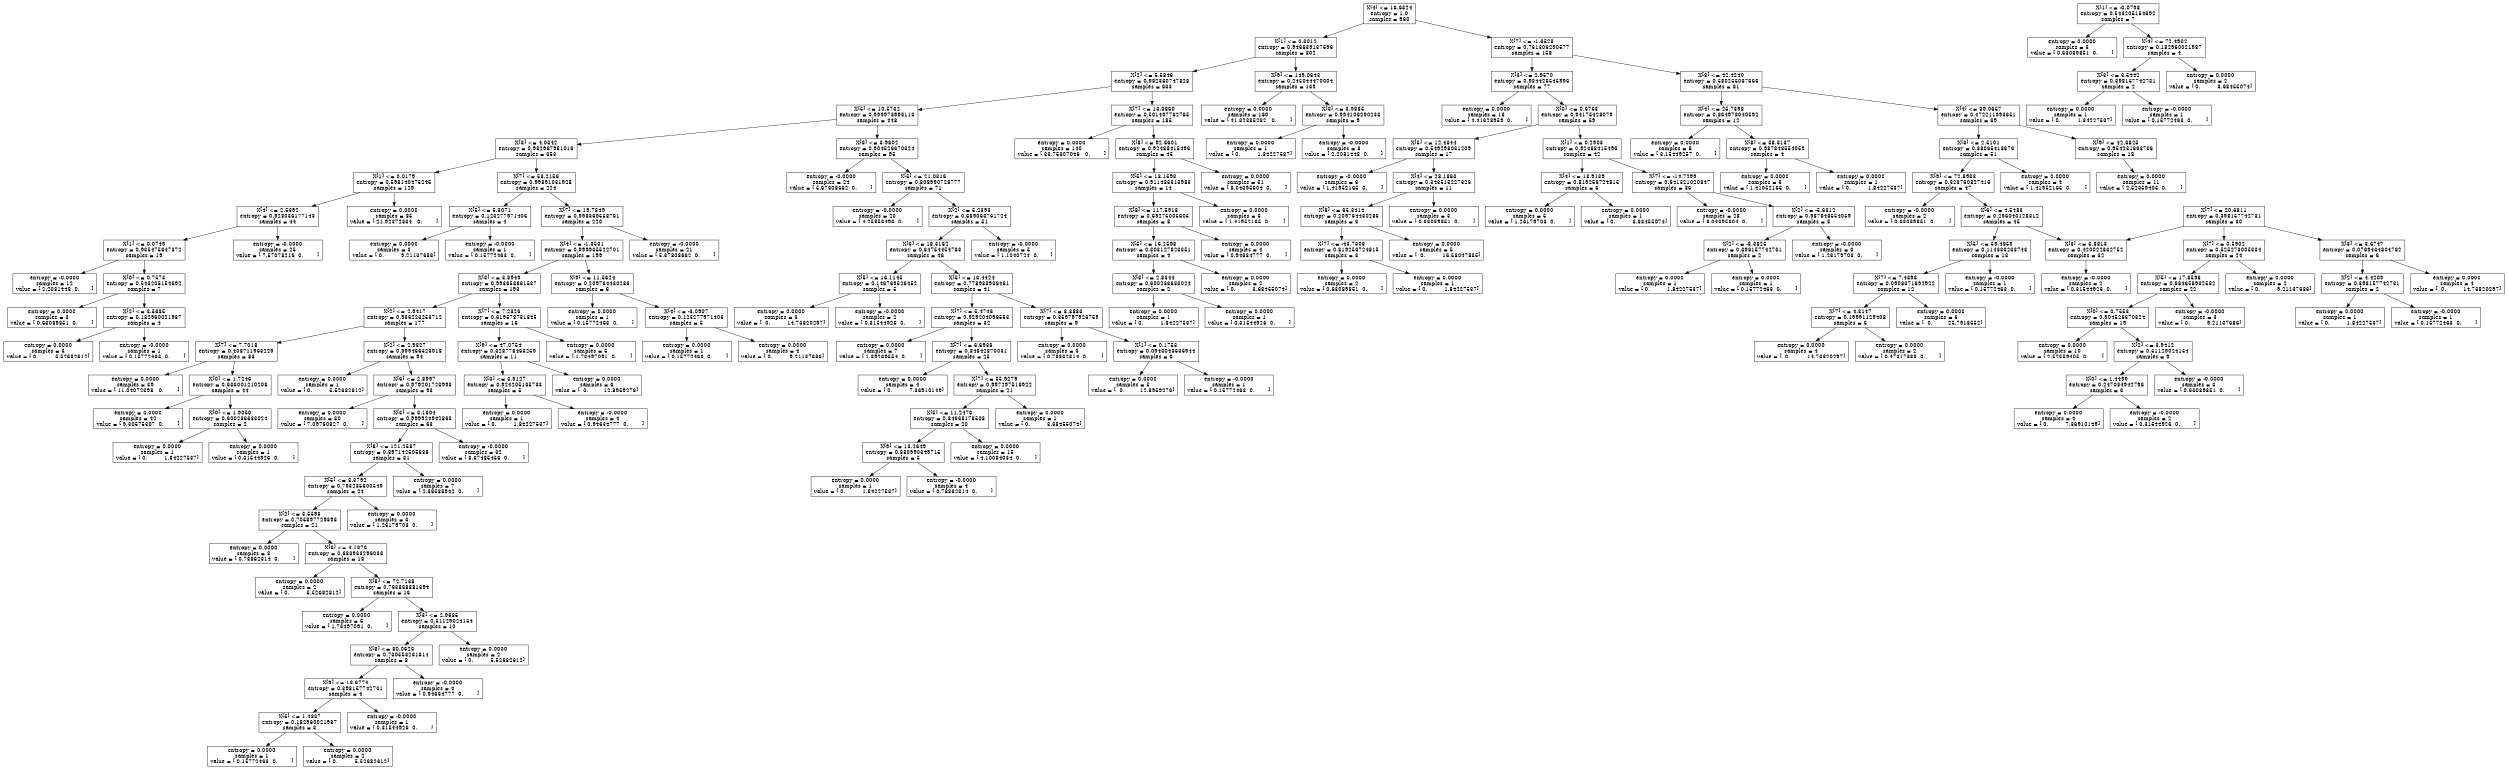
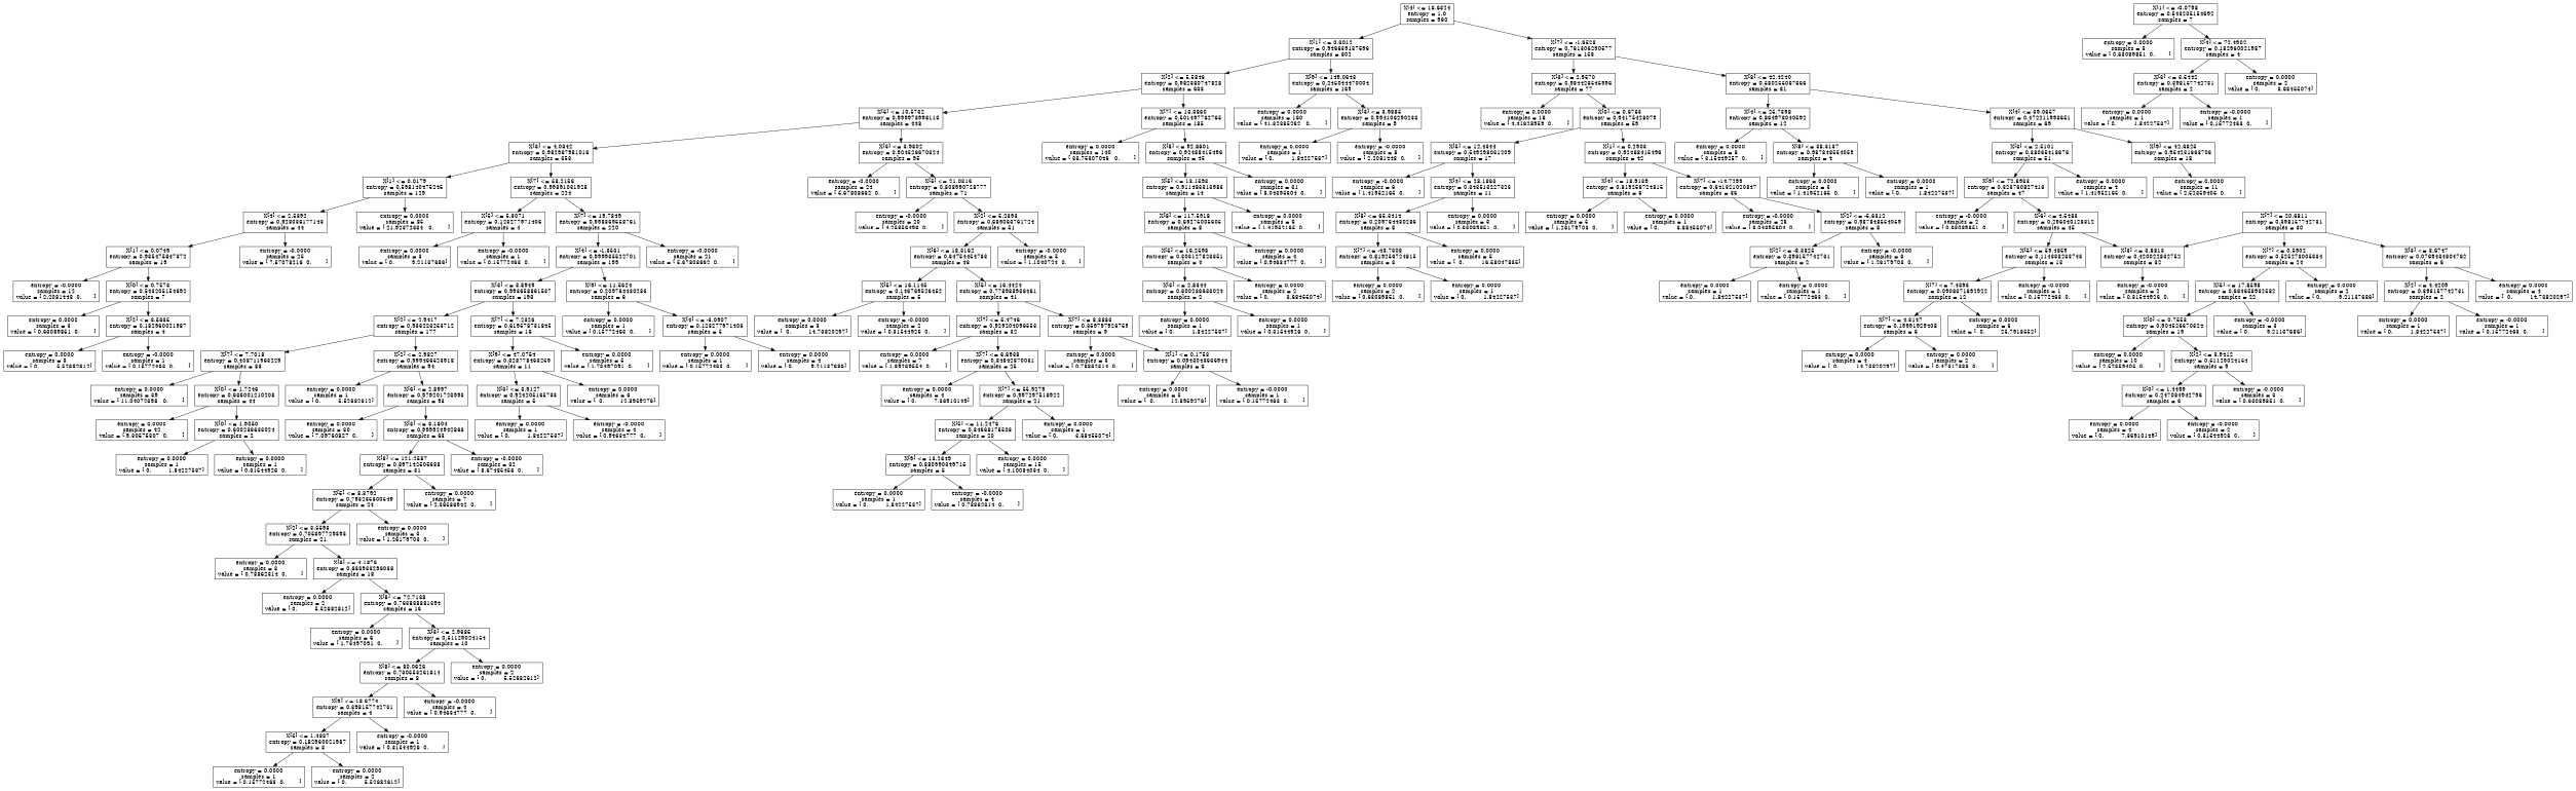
  digraph {
    node [shape=box]
    n1 [label="X[4] <= 16.6324\nentropy = 1.0\nsamples = 960"]
    n2 [label="X[1] <= 0.3012\nentropy = 0.946639137596\nsamples = 802"]
    n3 [label="X[7] <= -1.6528\nentropy = 0.761306290577\nsamples = 158"]
    n4 [label="X[2] <= 5.5846\nentropy = 0.982360747828\nsamples = 633"]
    n5 [label="X[9] <= 149.0643\nentropy = 0.245044470004\nsamples = 169"]
    n6 [label="X[3] <= 2.9570\nentropy = 0.984426545996\nsamples = 77"]
    n7 [label="X[8] <= 42.4240\nentropy = 0.580255067666\nsamples = 81"]
    n8 [label="X[5] <= 10.5732\nentropy = 0.999973998113\nsamples = 448"]
    n9 [label="X[7] <= 13.3860\nentropy = 0.501497762765\nsamples = 185"]
    n10 [label="entropy = 0.0000\nsamples = 160\nvalue = [ 41.32385262   0.        ]"]
    n11 [label="X[3] <= 3.9885\nentropy = 0.994106290233\nsamples = 9"]
    n12 [label="X[3] <= 4.0342\nentropy = 0.982967981016\nsamples = 353"]
    n13 [label="X[3] <= 3.9802\nentropy = 0.904526670324\nsamples = 95"]
    n14 [label="entropy = 0.0000\nsamples = 140\nvalue = [ 33.75307046   0.        ]"]
    n15 [label="X[8] <= 92.6601\nentropy = 0.92488415496\nsamples = 45"]
    n16 [label="X[7] <= 58.2156\nentropy = 0.99891031928\nsamples = 224"]
    n17 [label="X[1] <= 0.0179\nentropy = 0.598140475245\nsamples = 129"]
    n18 [label="X[5] <= 21.0316\nentropy = 0.808990728777\nsamples = 71"]
    n19 [label="entropy = -0.0000\nsamples = 24\nvalue = [ 5.67808662  0.        ]"]
    n20 [label="X[7] <= 19.7849\nentropy = 0.998369558761\nsamples = 220"]
    n21 [label="X[5] <= 5.3071\nentropy = 0.123277971406\nsamples = 4"]
    n22 [label="entropy = 0.0000\nsamples = 85\nvalue = [ 21.92372334   0.        ]"]
    n23 [label="X[4] <= 2.5392\nentropy = 0.928036177143\nsamples = 44"]
    n24 [label="X[4] <= -1.3531\nentropy = 0.999935522701\nsamples = 199"]
    n25 [label="entropy = -0.0000\nsamples = 21\nvalue = [ 5.67808662  0.        ]"]
    n26 [label="entropy = 0.0000\nsamples = 3\nvalue = [ 0.          9.21137686]"]
    n27 [label="entropy = -0.0000\nsamples = 1\nvalue = [ 0.15772463  0.        ]"]
    n28 [label="X[9] <= 11.5624\nentropy = 0.209764430286\nsamples = 6"]
    n29 [label="X[3] <= 3.8949\nentropy = 0.993658861537\nsamples = 193"]
    n30 [label="entropy = 0.0000\nsamples = 1\nvalue = [ 0.15772463  0.        ]"]
    n31 [label="X[4] <= -3.0907\nentropy = 0.123277971406\nsamples = 5"]
    n32 [label="X[2] <= 2.9417\nentropy = 0.936223253712\nsamples = 177"]
    n33 [label="X[7] <= 7.2326\nentropy = 0.619578731845\nsamples = 16"]
    n34 [label="entropy = 0.0000\nsamples = 1\nvalue = [ 0.15772463  0.        ]"]
    n35 [label="entropy = 0.0000\nsamples = 4\nvalue = [ 0.          9.21137686]"]
    n36 [label="X[7] <= 7.7018\nentropy = 0.408711963229\nsamples = 83"]
    n37 [label="X[2] <= 2.9827\nentropy = 0.999466523918\nsamples = 94"]
    n38 [label="X[9] <= 47.0754\nentropy = 0.328778463259\nsamples = 11"]
    n39 [label="entropy = 0.0000\nsamples = 5\nvalue = [ 1.73497091  0.        ]"]
    n40 [label="entropy = 0.0000\nsamples = 39\nvalue = [ 11.04072398   0.        ]"]
    n41 [label="X[0] <= 1.7246\nentropy = 0.636001210208\nsamples = 44"]
    n42 [label="entropy = 0.0000\nsamples = 1\nvalue = [ 0.          5.52682612]"]
    n43 [label="X[6] <= 2.8997\nentropy = 0.979201723993\nsamples = 93"]
    n44 [label="entropy = 0.0000\nsamples = 42\nvalue = [ 9.30575307  0.        ]"]
    n45 [label="X[0] <= 1.9050\nentropy = 0.600236633024\nsamples = 2"]
    n46 [label="entropy = 0.0000\nsamples = 1\nvalue = [ 0.          1.84227537]"]
    n47 [label="entropy = 0.0000\nsamples = 1\nvalue = [ 0.31544926  0.        ]"]
    n48 [label="entropy = 0.0000\nsamples = 30\nvalue = [ 7.09760827  0.        ]"]
    n49 [label="X[3] <= 3.1604\nentropy = 0.999924942863\nsamples = 63"]
    n50 [label="X[8] <= 121.2587\nentropy = 0.897142505688\nsamples = 31"]
    n51 [label="entropy = -0.0000\nsamples = 32\nvalue = [ 8.67485456  0.        ]"]
    n52 [label="X[5] <= 8.3792\nentropy = 0.793235600549\nsamples = 24"]
    n53 [label="entropy = 0.0000\nsamples = 7\nvalue = [ 2.36586942  0.        ]"]
    n54 [label="X[2] <= 3.5596\nentropy = 0.705897729393\nsamples = 21"]
    n55 [label="entropy = 0.0000\nsamples = 3\nvalue = [ 1.26179703  0.        ]"]
    n56 [label="entropy = 0.0000\nsamples = 3\nvalue = [ 0.78862314  0.        ]"]
    n57 [label="X[6] <= 4.1876\nentropy = 0.633933296038\nsamples = 18"]
    n58 [label="entropy = 0.0000\nsamples = 2\nvalue = [ 0.          5.52682612]"]
    n59 [label="X[8] <= 72.7138\nentropy = 0.763838881394\nsamples = 16"]
    n60 [label="entropy = 0.0000\nsamples = 6\nvalue = [ 1.73497091  0.        ]"]
    n61 [label="X[3] <= 2.9685\nentropy = 0.51129024154\nsamples = 10"]
    n62 [label="X[8] <= 80.0626\nentropy = 0.730553261614\nsamples = 8"]
    n63 [label="entropy = 0.0000\nsamples = 2\nvalue = [ 0.          5.52682612]"]
    n64 [label="X[9] <= 18.6774\nentropy = 0.398157742731\nsamples = 4"]
    n65 [label="entropy = -0.0000\nsamples = 4\nvalue = [ 0.94634777  0.        ]"]
    n66 [label="X[5] <= 1.4337\nentropy = 0.182960021987\nsamples = 3"]
    n67 [label="entropy = -0.0000\nsamples = 1\nvalue = [ 0.31544926  0.        ]"]
    n68 [label="entropy = 0.0000\nsamples = 1\nvalue = [ 0.15772463  0.        ]"]
    n69 [label="entropy = 0.0000\nsamples = 2\nvalue = [ 0.          5.52682612]"]
    n70 [label="X[3] <= 3.9127\nentropy = 0.924205165733\nsamples = 5"]
    n71 [label="entropy = 0.0000\nsamples = 6\nvalue = [  0.         12.8959276]"]
    n72 [label="entropy = 0.0000\nsamples = 1\nvalue = [ 0.          1.84227537]"]
    n73 [label="entropy = -0.0000\nsamples = 4\nvalue = [ 0.94634777  0.        ]"]
    n74 [label="X[1] <= 0.0749\nentropy = 0.935475647372\nsamples = 19"]
    n75 [label="entropy = -0.0000\nsamples = 25\nvalue = [ 7.57078216  0.        ]"]
    n76 [label="X[0] <= 0.7573\nentropy = 0.543205154692\nsamples = 7"]
    n77 [label="entropy = -0.0000\nsamples = 12\nvalue = [ 2.2081448  0.       ]"]
    n78 [label="entropy = 0.0000\nsamples = 3\nvalue = [ 0.63089851  0.        ]"]
    n79 [label="X[2] <= 3.5635\nentropy = 0.182960021987\nsamples = 4"]
    n80 [label="entropy = 0.0000\nsamples = 3\nvalue = [ 0.          5.52682612]"]
    n81 [label="entropy = -0.0000\nsamples = 1\nvalue = [ 0.15772463  0.        ]"]
    n82 [label="X[2] <= 5.2393\nentropy = 0.689063761724\nsamples = 51"]
    n83 [label="entropy = -0.0000\nsamples = 20\nvalue = [ 4.25856496  0.        ]"]
    n84 [label="X[6] <= 18.3162\nentropy = 0.64754454783\nsamples = 46"]
    n85 [label="entropy = -0.0000\nsamples = 5\nvalue = [ 1.1040724  0.       ]"]
    n86 [label="X[5] <= 16.4424\nentropy = 0.778988936461\nsamples = 41"]
    n87 [label="X[5] <= 16.1145\nentropy = 0.146769526452\nsamples = 5"]
    n88 [label="X[7] <= 5.4746\nentropy = 0.929204096553\nsamples = 32"]
    n89 [label="X[7] <= 8.3883\nentropy = 0.359797926759\nsamples = 9"]
    n90 [label="entropy = 0.0000\nsamples = 3\nvalue = [  0.          14.73820297]"]
    n91 [label="entropy = -0.0000\nsamples = 2\nvalue = [ 0.31544926  0.        ]"]
    n92 [label="entropy = 0.0000\nsamples = 7\nvalue = [ 1.89269554  0.        ]"]
    n93 [label="X[7] <= 6.6938\nentropy = 0.84842870031\nsamples = 25"]
    n94 [label="entropy = 0.0000\nsamples = 3\nvalue = [ 0.78862314  0.        ]"]
    n95 [label="X[1] <= 0.1753\nentropy = 0.0943043636944\nsamples = 6"]
    n96 [label="entropy = 0.0000\nsamples = 4\nvalue = [ 0.          7.36910149]"]
    n97 [label="X[7] <= 55.9279\nentropy = 0.997297516922\nsamples = 21"]
    n98 [label="X[5] <= 11.2476\nentropy = 0.84668178508\nsamples = 20"]
    n99 [label="entropy = 0.0000\nsamples = 1\nvalue = [ 0.          3.68455074]"]
    n100 [label="X[9] <= 13.2649\nentropy = 0.880990349715\nsamples = 5"]
    n101 [label="entropy = 0.0000\nsamples = 15\nvalue = [ 4.10084034  0.        ]"]
    n102 [label="entropy = 0.0000\nsamples = 1\nvalue = [ 0.          1.84227537]"]
    n103 [label="entropy = -0.0000\nsamples = 4\nvalue = [ 0.78862314  0.        ]"]
    n104 [label="entropy = 0.0000\nsamples = 5\nvalue = [  0.         12.8959276]"]
    n105 [label="entropy = -0.0000\nsamples = 1\nvalue = [ 0.15772463  0.        ]"]
    n106 [label="entropy = 0.0000\nsamples = 31\nvalue = [ 8.04395604  0.        ]"]
    n107 [label="X[5] <= 13.1593\nentropy = 0.911483313983\nsamples = 14"]
    n108 [label="entropy = 0.0000\nsamples = 6\nvalue = [ 1.41952165  0.        ]"]
    n109 [label="X[8] <= 117.5918\nentropy = 0.69275005605\nsamples = 8"]
    n110 [label="X[5] <= 16.2598\nentropy = 0.303127823351\nsamples = 4"]
    n111 [label="entropy = 0.0000\nsamples = 4\nvalue = [ 0.94634777  0.        ]"]
    n112 [label="entropy = 0.0000\nsamples = 2\nvalue = [ 0.          3.68455074]"]
    n113 [label="X[3] <= 2.8344\nentropy = 0.600236633024\nsamples = 2"]
    n114 [label="entropy = 0.0000\nsamples = 1\nvalue = [ 0.          1.84227537]"]
    n115 [label="entropy = 0.0000\nsamples = 1\nvalue = [ 0.31544926  0.        ]"]
    n116 [label="entropy = 0.0000\nsamples = 1\nvalue = [ 0.          1.84227537]"]
    n117 [label="entropy = -0.0000\nsamples = 8\nvalue = [ 2.2081448  0.       ]"]
    n118 [label="entropy = 0.0000\nsamples = 18\nvalue = [ 4.41628959  0.        ]"]
    n119 [label="X[0] <= 0.6763\nentropy = 0.94175428079\nsamples = 59"]
    n120 [label="X[4] <= 25.7398\nentropy = 0.864978040592\nsamples = 12"]
    n121 [label="X[4] <= 39.0657\nentropy = 0.472211993651\nsamples = 69"]
    n122 [label="X[5] <= 12.4344\nentropy = 0.549298031209\nsamples = 17"]
    n123 [label="X[1] <= 0.2903\nentropy = 0.92488415496\nsamples = 42"]
    n124 [label="X[4] <= 28.1863\nentropy = 0.343513227323\nsamples = 11"]
    n125 [label="entropy = -0.0000\nsamples = 6\nvalue = [ 1.41952165  0.        ]"]
    n126 [label="X[7] <= -14.7299\nentropy = 0.641321020847\nsamples = 36"]
    n127 [label="X[4] <= 18.9139\nentropy = 0.819256724815\nsamples = 6"]
    n128 [label="entropy = 0.0000\nsamples = 3\nvalue = [ 0.63089851  0.        ]"]
    n129 [label="X[8] <= 65.3414\nentropy = 0.209764430286\nsamples = 8"]
    n130 [label="X[7] <= -43.7308\nentropy = 0.819256724815\nsamples = 3"]
    n131 [label="entropy = 0.0000\nsamples = 5\nvalue = [  0.          16.58047835]"]
    n132 [label="entropy = 0.0000\nsamples = 1\nvalue = [ 0.          1.84227537]"]
    n133 [label="entropy = 0.0000\nsamples = 2\nvalue = [ 0.63089851  0.        ]"]
    n134 [label="X[2] <= -5.6312\nentropy = 0.987848554059\nsamples = 8"]
    n135 [label="entropy = -0.0000\nsamples = 28\nvalue = [ 8.04395604  0.        ]"]
    n136 [label="entropy = 0.0000\nsamples = 1\nvalue = [ 0.          3.68455074]"]
    n137 [label="entropy = 0.0000\nsamples = 5\nvalue = [ 1.26179703  0.        ]"]
    n138 [label="X[2] <= -8.3825\nentropy = 0.398157742731\nsamples = 2"]
    n139 [label="entropy = -0.0000\nsamples = 6\nvalue = [ 1.26179703  0.        ]"]
    n140 [label="entropy = 0.0000\nsamples = 1\nvalue = [ 0.15772463  0.        ]"]
    n141 [label="entropy = 0.0000\nsamples = 1\nvalue = [ 0.          1.84227537]"]
    n142 [label="entropy = 0.0000\nsamples = 8\nvalue = [ 3.15449257  0.        ]"]
    n143 [label="X[8] <= 38.3137\nentropy = 0.987848554059\nsamples = 4"]
    n144 [label="X[3] <= 2.5101\nentropy = 0.38065418676\nsamples = 51"]
    n145 [label="X[9] <= 42.6825\nentropy = 0.954231663706\nsamples = 18"]
    n146 [label="entropy = 0.0000\nsamples = 1\nvalue = [ 0.          1.84227537]"]
    n147 [label="entropy = 0.0000\nsamples = 3\nvalue = [ 1.41952165  0.        ]"]
    n148 [label="entropy = 0.0000\nsamples = 4\nvalue = [ 1.41952165  0.        ]"]
    n149 [label="X[9] <= 72.8933\nentropy = 0.323760827416\nsamples = 47"]
    n150 [label="entropy = 0.0000\nsamples = 11\nvalue = [ 2.52359405  0.        ]"]
    n151 [label="X[6] <= 4.5483\nentropy = 0.296040128312\nsamples = 45"]
    n152 [label="entropy = -0.0000\nsamples = 2\nvalue = [ 0.63089851  0.        ]"]
    n153 [label="X[3] <= 3.8813\nentropy = 0.420022832752\nsamples = 32"]
    n154 [label="X[5] <= 59.4859\nentropy = 0.114333233743\nsamples = 13"]
    n155 [label="entropy = -0.0000\nsamples = 2\nvalue = [ 0.31544926  0.        ]"]
    n156 [label="X[7] <= 7.4393\nentropy = 0.0908371692922\nsamples = 12"]
    n157 [label="entropy = -0.0000\nsamples = 1\nvalue = [ 0.15772463  0.        ]"]
    n158 [label="X[7] <= 20.6811\nentropy = 0.398157742731\nsamples = 30"]
    n159 [label="X[7] <= 0.5902\nentropy = 0.525273005334\nsamples = 24"]
    n160 [label="X[3] <= 3.6747\nentropy = 0.0769434804762\nsamples = 6"]
    n161 [label="entropy = 0.0000\nsamples = 2\nvalue = [ 0.          9.21137686]"]
    n162 [label="X[5] <= 17.8598\nentropy = 0.664658932582\nsamples = 22"]
    n163 [label="entropy = 0.0000\nsamples = 4\nvalue = [  0.          14.73820297]"]
    n164 [label="X[2] <= 4.4209\nentropy = 0.398157742731\nsamples = 2"]
    n165 [label="X[0] <= 0.7553\nentropy = 0.904526670324\nsamples = 19"]
    n166 [label="entropy = -0.0000\nsamples = 3\nvalue = [ 0.          9.21137686]"]
    n167 [label="entropy = 0.0000\nsamples = 10\nvalue = [ 2.52359405  0.        ]"]
    n168 [label="X[2] <= 3.9412\nentropy = 0.51129024154\nsamples = 9"]
    n169 [label="X[0] <= 1.4499\nentropy = 0.247084942796\nsamples = 6"]
    n170 [label="entropy = -0.0000\nsamples = 3\nvalue = [ 0.63089851  0.        ]"]
    n171 [label="entropy = 0.0000\nsamples = 4\nvalue = [ 0.          7.36910149]"]
    n172 [label="entropy = -0.0000\nsamples = 2\nvalue = [ 0.31544926  0.        ]"]
    n173 [label="entropy = 0.0000\nsamples = 1\nvalue = [ 0.          1.84227537]"]
    n174 [label="entropy = -0.0000\nsamples = 1\nvalue = [ 0.15772463  0.        ]"]
-   n175 [label="X[7] <= 4.3147\nentropy = 0.19991129408\nsamples = 6"]
+   n175 [label="X[7] <= 4.3147\nentropy = 0.19991929408\nsamples = 6"]
    n176 [label="entropy = 0.0000\nsamples = 6\nvalue = [  0.         25.7918552]"]
    n177 [label="entropy = 0.0000\nsamples = 4\nvalue = [  0.          14.73820297]"]
    n178 [label="entropy = 0.0000\nsamples = 2\nvalue = [ 0.47317388  0.        ]"]
    n179 [label="X[1] <= -0.0798\nentropy = 0.543205154692\nsamples = 7"]
    n180 [label="entropy = 0.0000\nsamples = 3\nvalue = [ 0.63089851  0.        ]"]
    n181 [label="X[4] <= 72.4902\nentropy = 0.182960021987\nsamples = 4"]
    n182 [label="X[3] <= 3.5442\nentropy = 0.398157742731\nsamples = 2"]
    n183 [label="entropy = 0.0000\nsamples = 2\nvalue = [ 0.          3.68455074]"]
    n184 [label="entropy = 0.0000\nsamples = 1\nvalue = [ 0.          1.84227537]"]
    n185 [label="entropy = -0.0000\nsamples = 1\nvalue = [ 0.15772463  0.        ]"]
    n1 -> n2
    n1 -> n3
    n2 -> n4
    n2 -> n5
    n3 -> n6
    n3 -> n7
    n4 -> n8
    n4 -> n9
    n5 -> n10
    n5 -> n11
    n6 -> n118
    n6 -> n119
    n7 -> n120
    n7 -> n121
    n8 -> n12
    n8 -> n13
    n9 -> n14
    n9 -> n15
    n11 -> n116
    n11 -> n117
    n12 -> n16
    n12 -> n17
    n13 -> n18
    n13 -> n19
    n15 -> n106
    n15 -> n107
    n16 -> n20
    n16 -> n21
    n17 -> n22
    n17 -> n23
    n18 -> n82
    n18 -> n83
    n20 -> n24
    n20 -> n25
    n21 -> n26
    n21 -> n27
    n23 -> n74
    n23 -> n75
    n24 -> n28
    n24 -> n29
    n28 -> n30
    n28 -> n31
    n29 -> n32
    n29 -> n33
    n31 -> n34
    n31 -> n35
    n32 -> n36
    n32 -> n37
    n33 -> n38
    n33 -> n39
    n36 -> n40
    n36 -> n41
    n37 -> n42
    n37 -> n43
    n38 -> n70
    n38 -> n71
    n41 -> n44
    n41 -> n45
    n43 -> n48
    n43 -> n49
    n45 -> n46
    n45 -> n47
    n49 -> n50
    n49 -> n51
    n50 -> n52
    n50 -> n53
    n52 -> n54
    n52 -> n55
    n54 -> n56
    n54 -> n57
    n57 -> n58
    n57 -> n59
    n59 -> n60
    n59 -> n61
    n61 -> n62
    n61 -> n63
    n62 -> n64
    n62 -> n65
    n64 -> n66
    n64 -> n67
    n66 -> n68
    n66 -> n69
    n70 -> n72
    n70 -> n73
    n74 -> n76
    n74 -> n77
    n76 -> n78
    n76 -> n79
    n79 -> n80
    n79 -> n81
    n82 -> n84
    n82 -> n85
    n84 -> n86
    n84 -> n87
    n86 -> n88
    n86 -> n89
    n87 -> n90
    n87 -> n91
    n88 -> n92
    n88 -> n93
    n89 -> n94
    n89 -> n95
    n93 -> n96
    n93 -> n97
    n95 -> n104
    n95 -> n105
    n97 -> n98
    n97 -> n99
    n98 -> n100
    n98 -> n101
    n100 -> n102
    n100 -> n103
    n107 -> n108
    n107 -> n109
    n109 -> n110
    n109 -> n111
    n110 -> n112
    n110 -> n113
    n113 -> n114
    n113 -> n115
    n119 -> n122
    n119 -> n123
    n120 -> n142
    n120 -> n143
    n121 -> n144
    n121 -> n145
    n122 -> n124
    n122 -> n125
    n123 -> n126
    n123 -> n127
    n124 -> n128
    n124 -> n129
    n126 -> n134
    n126 -> n135
    n127 -> n136
    n127 -> n137
    n129 -> n130
    n129 -> n131
    n130 -> n132
    n130 -> n133
    n134 -> n138
    n134 -> n139
    n138 -> n140
    n138 -> n141
    n143 -> n146
    n143 -> n147
    n144 -> n148
    n144 -> n149
    n145 -> n150
    n149 -> n151
    n149 -> n152
    n151 -> n153
    n151 -> n154
    n153 -> n155
    n154 -> n156
    n154 -> n157
    n156 -> n175
    n156 -> n176
    n158 -> n153
    n158 -> n159
    n158 -> n160
    n159 -> n161
    n159 -> n162
    n160 -> n163
    n160 -> n164
    n162 -> n165
    n162 -> n166
    n164 -> n173
    n164 -> n174
    n165 -> n167
    n165 -> n168
    n168 -> n169
    n168 -> n170
    n169 -> n171
    n169 -> n172
    n175 -> n177
    n175 -> n178
    n179 -> n180
    n179 -> n181
    n181 -> n182
    n181 -> n183
    n182 -> n184
    n182 -> n185
  }
